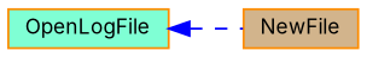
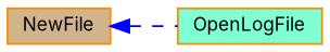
  digraph {
    rankdir=LR
    fontname=Inter
    node [color=darkorange fontname=Inter fontsize=10 shape=record style=filled]
    n1 [fillcolor=aquamarine fontcolor=black height=0.2 label=OpenLogFile width=0.4]
    n2 [fillcolor=tan height=0.2 label=NewFile width=0.4]
-   n1 -> n2 [color=blue dir=back fontname=Inter fontsize=10 labelfontname=Helvetica labelfontsize=10 style=dashed]
+   n2 -> n1 [color=blue dir=back fontname=Inter fontsize=10 labelfontname=Helvetica labelfontsize=10 style=dashed]
  }
